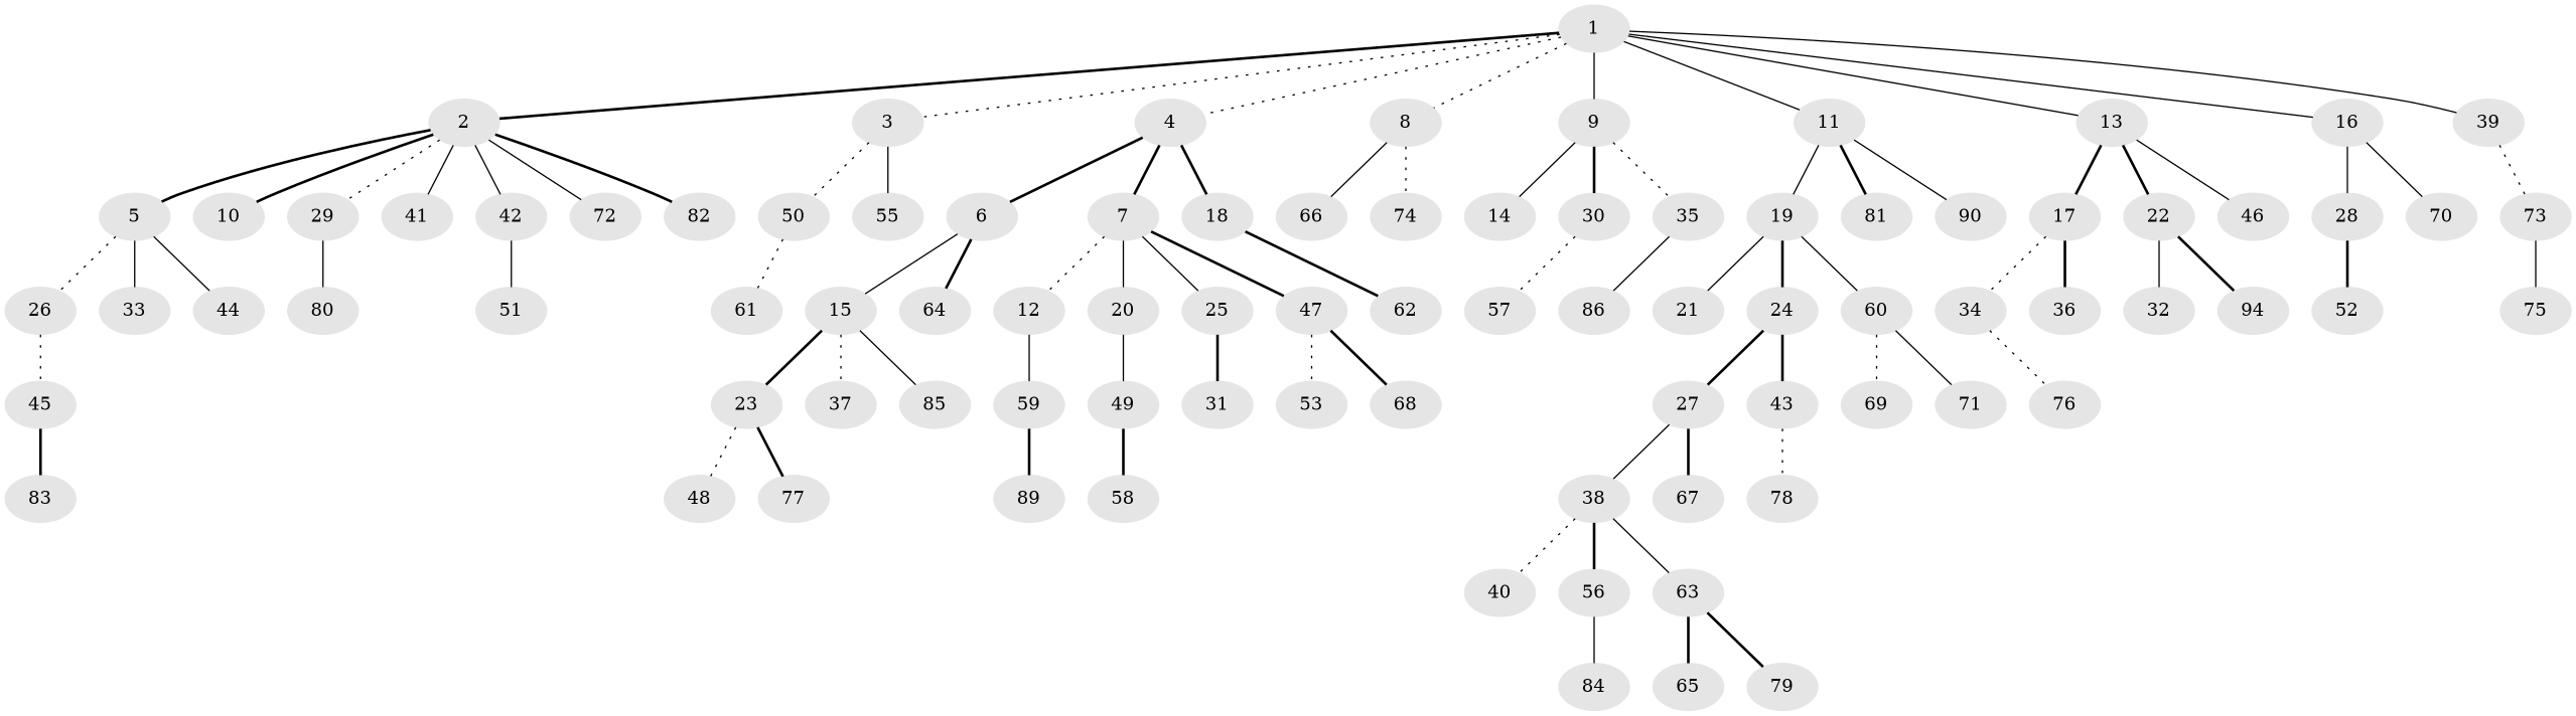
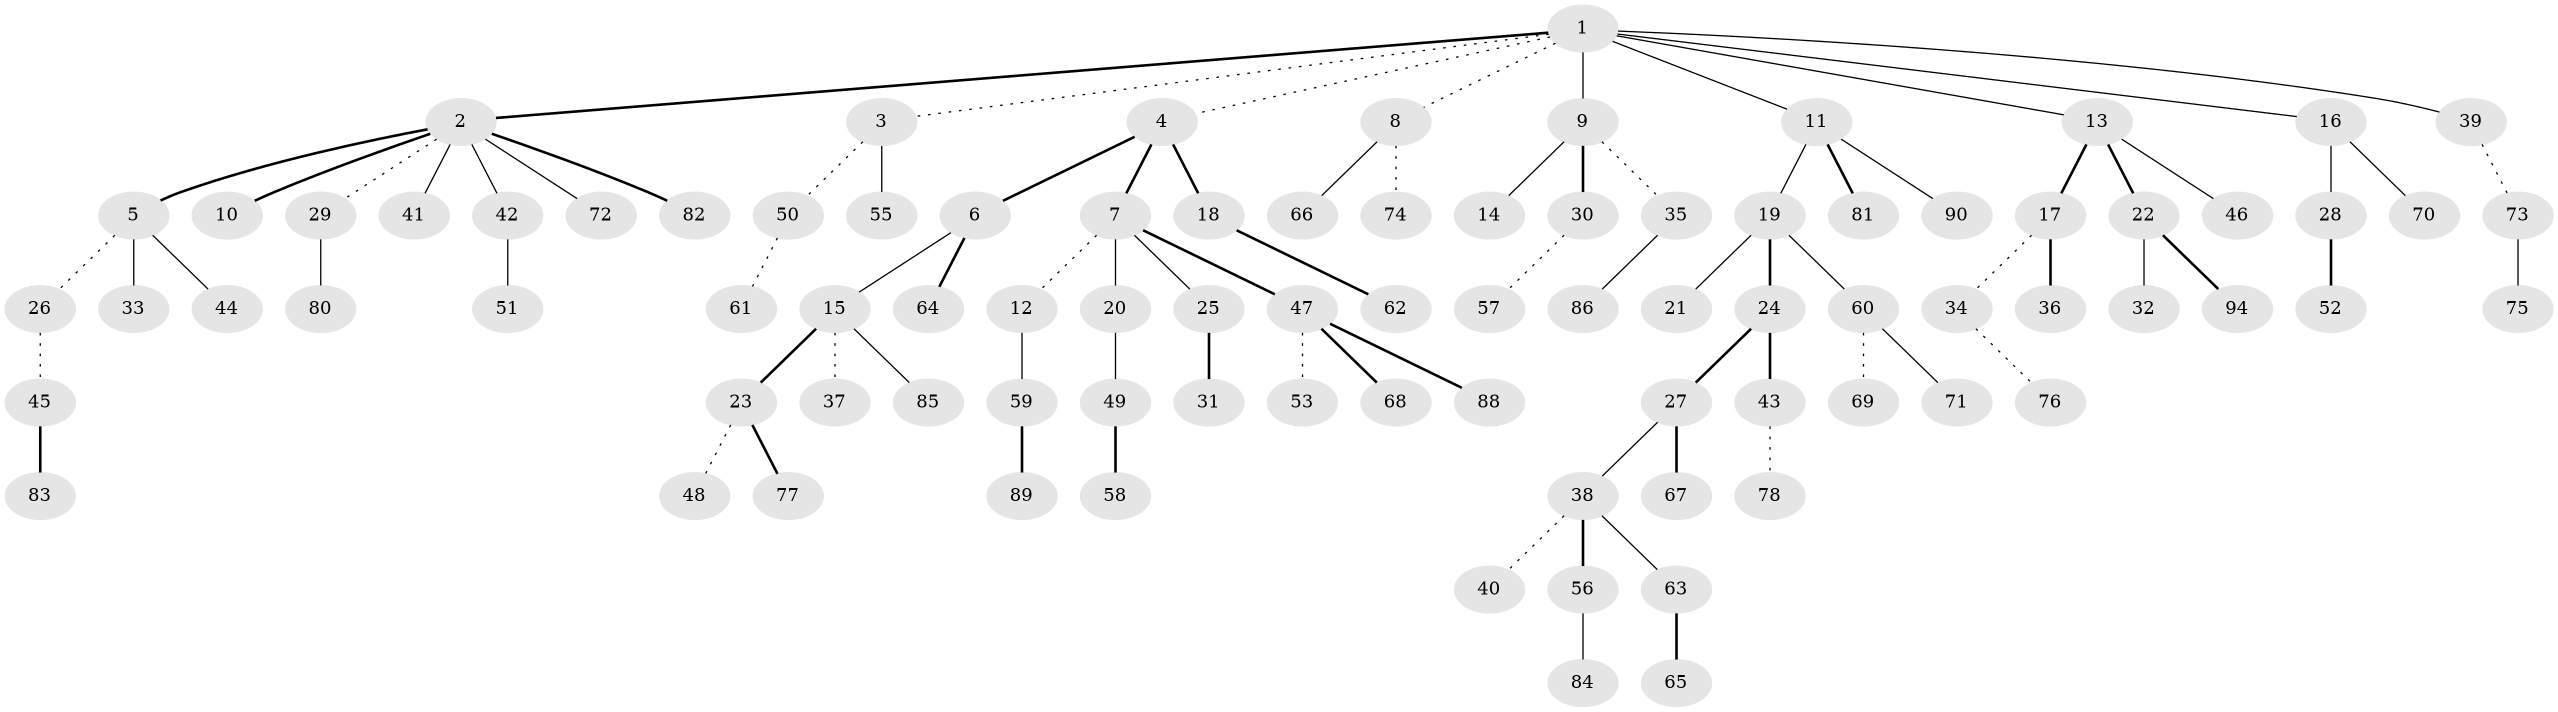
  graph {
    node [color=gray90 style=filled]
    edge [style=solid]
    1
    2
    3
    4
    8
    9
    11
    13
    16
    39
    5
    10
    29
    41
    42
    72
    82
    50
    55
    6
    7
    18
    66
    74
    14
    30
    35
    19
    81
    90
    17
    22
    46
    28
    70
    73
    26
    33
    44
    80
    51
    61
    15
    64
    12
    20
    25
    47
    62
    45
    23
    37
    85
    59
    49
    31
    53
    68
+   88
    57
    86
    21
    24
    60
    89
    34
    36
    32
    n69 [label=94]
    48
    77
    52
    76
    27
    43
    69
    71
    58
    38
    67
    78
    83
    40
    56
    63
    84
    65
-   79
    75
    1 -- 2 [style=bold]
    1 -- 3 [style=dotted]
    1 -- 4 [style=dotted]
    1 -- 8 [style=dotted]
    1 -- 9
    1 -- 11
    1 -- 13
    1 -- 16
    1 -- 39
    2 -- 5 [style=bold]
    2 -- 10 [style=bold]
    2 -- 29 [style=dotted]
    2 -- 41
    2 -- 42
    2 -- 72
    2 -- 82 [style=bold]
    3 -- 50 [style=dotted]
    3 -- 55
    4 -- 6 [style=bold]
    4 -- 7 [style=bold]
    4 -- 18 [style=bold]
    8 -- 66
    8 -- 74 [style=dotted]
    9 -- 14
    9 -- 30 [style=bold]
    9 -- 35 [style=dotted]
    11 -- 19
    11 -- 81 [style=bold]
    11 -- 90
    13 -- 17 [style=bold]
    13 -- 22 [style=bold]
    13 -- 46
    16 -- 28
    16 -- 70
    39 -- 73 [style=dotted]
    5 -- 26 [style=dotted]
    5 -- 33
    5 -- 44
    29 -- 80
    42 -- 51
    50 -- 61 [style=dotted]
    6 -- 15
    6 -- 64 [style=bold]
    7 -- 12 [style=dotted]
    7 -- 20
    7 -- 25
    7 -- 47 [style=bold]
    18 -- 62 [style=bold]
    30 -- 57 [style=dotted]
    35 -- 86
    19 -- 21
    19 -- 24 [style=bold]
    19 -- 60
    17 -- 34 [style=dotted]
    17 -- 36 [style=bold]
    22 -- 32
    22 -- n69 [style=bold]
    28 -- 52 [style=bold]
    73 -- 75
    26 -- 45 [style=dotted]
    15 -- 23 [style=bold]
    15 -- 37 [style=dotted]
    15 -- 85
    12 -- 59
    20 -- 49
    25 -- 31 [style=bold]
    47 -- 53 [style=dotted]
    47 -- 68 [style=bold]
+   47 -- 88 [style=bold]
    45 -- 83 [style=bold]
    23 -- 48 [style=dotted]
    23 -- 77 [style=bold]
    59 -- 89 [style=bold]
    49 -- 58 [style=bold]
    24 -- 27 [style=bold]
    24 -- 43 [style=bold]
    60 -- 69 [style=dotted]
    60 -- 71
    34 -- 76 [style=dotted]
    27 -- 38
    27 -- 67 [style=bold]
    43 -- 78 [style=dotted]
    38 -- 40 [style=dotted]
    38 -- 56 [style=bold]
    38 -- 63
    56 -- 84
    63 -- 65 [style=bold]
-   63 -- 79 [style=bold]
  }
